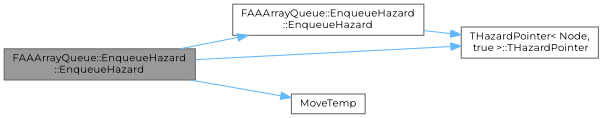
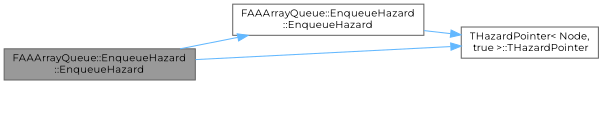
  digraph {
    rankdir=LR
    fontname=Montserrat
    node [color=grey40 fillcolor=white fontname=Montserrat fontsize=10 shape=box style=filled]
    edge [color=steelblue1 fontname=Montserrat fontsize=10 labelfontname=Helvetica labelfontsize=10 style=solid]
    n1 [color=gray40 fillcolor=grey60 fontcolor=black height=0.2 label="FAAArrayQueue::EnqueueHazard\l::EnqueueHazard" width=0.4]
    n2 [height=0.2 label="FAAArrayQueue::EnqueueHazard\l::EnqueueHazard" width=0.4]
    n3 [height=0.2 label="THazardPointer\< Node,\l true \>::THazardPointer" width=0.4]
-   n4 [height=0.2 label=MoveTemp width=0.4]
    n1 -> n2
    n1 -> n3
-   n1 -> n4
    n2 -> n3
  }
